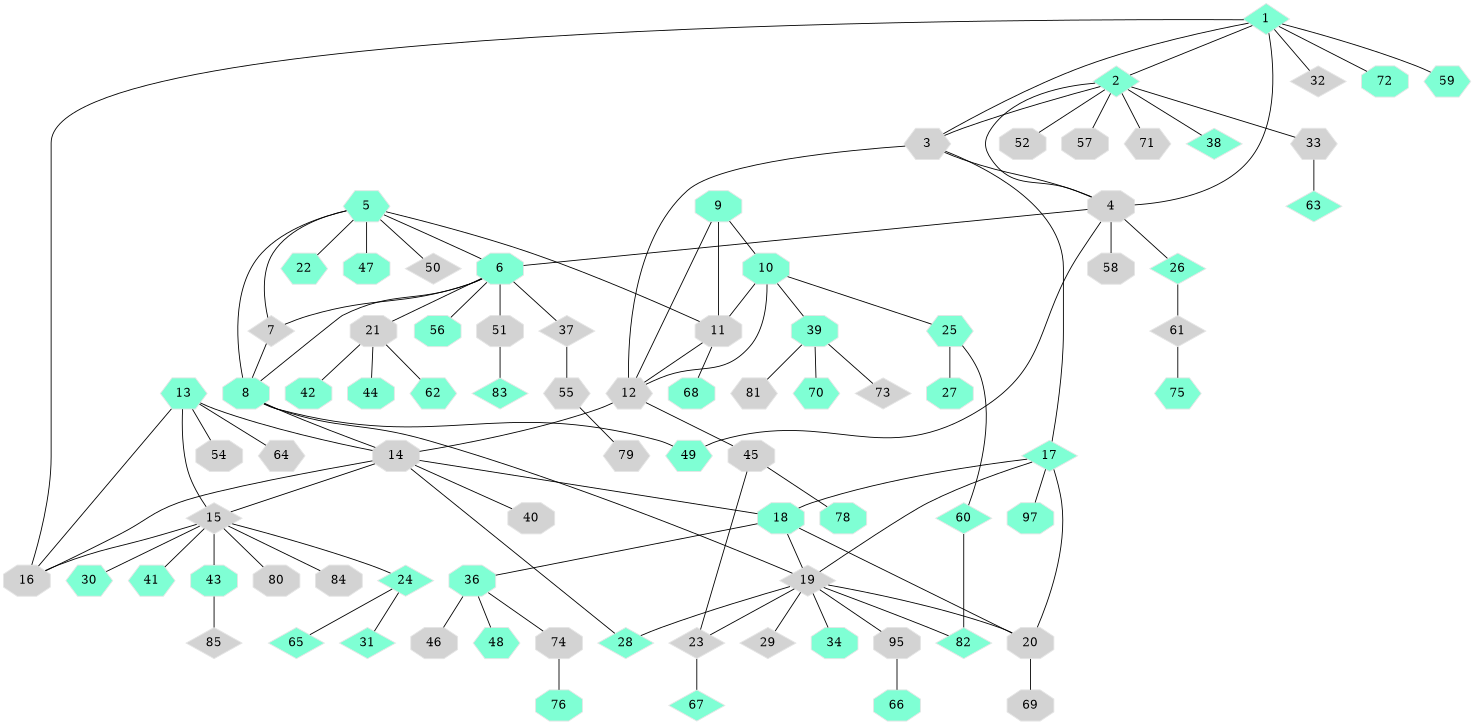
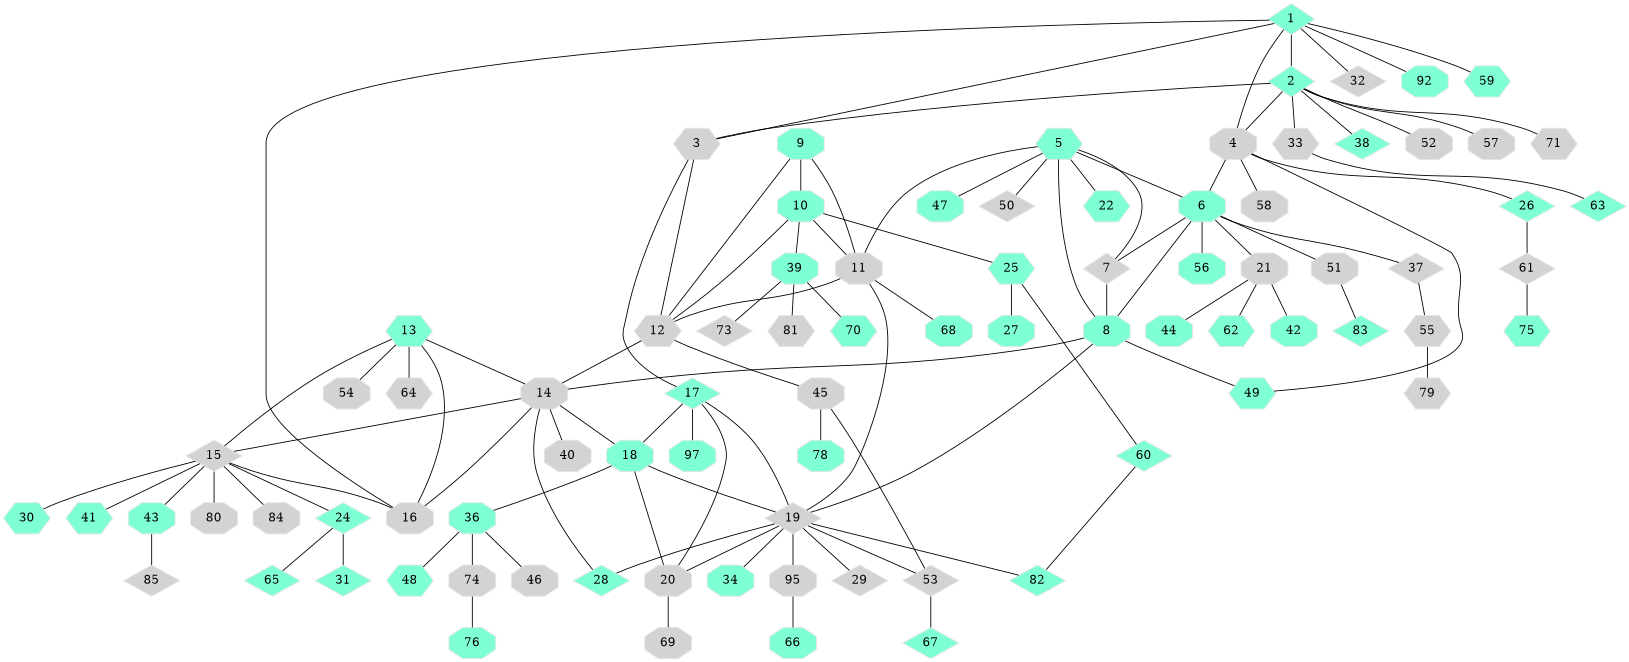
  graph {
    node [color=gray90 fillcolor=aquamarine shape=octagon style=filled]
    1 [shape=diamond]
    2 [shape=diamond]
    3 [fillcolor=lightgrey shape=hexagon]
    4 [fillcolor=lightgrey]
    16 [fillcolor=lightgrey]
    32 [fillcolor=lightgrey shape=diamond]
-   72
+   72 [label=92]
    59 [shape=hexagon]
    33 [fillcolor=lightgrey shape=hexagon]
    38 [shape=diamond]
    52 [fillcolor=lightgrey]
    57 [fillcolor=lightgrey]
    71 [fillcolor=lightgrey shape=hexagon]
    12 [fillcolor=lightgrey shape=hexagon]
    17 [shape=diamond]
    6
    26 [shape=diamond]
    49 [shape=hexagon]
    58 [fillcolor=lightgrey]
    63 [shape=diamond]
    14 [fillcolor=lightgrey]
    45 [fillcolor=lightgrey]
    19 [fillcolor=lightgrey shape=diamond]
    18
    20 [fillcolor=lightgrey]
    n26 [label=97]
    7 [fillcolor=lightgrey shape=diamond]
    8
    21 [fillcolor=lightgrey]
    37 [fillcolor=lightgrey shape=diamond]
    51 [fillcolor=lightgrey]
    56
    61 [fillcolor=lightgrey shape=diamond]
    5 [shape=hexagon]
    11 [fillcolor=lightgrey]
    22 [shape=hexagon]
    47
    50 [fillcolor=lightgrey shape=diamond]
    68
    42
    44
    62 [shape=hexagon]
    55 [fillcolor=lightgrey shape=hexagon]
    83 [shape=diamond]
    15 [fillcolor=lightgrey shape=diamond]
    28 [shape=diamond]
    40 [fillcolor=lightgrey]
    29 [fillcolor=lightgrey shape=diamond]
    34
    n50 [fillcolor=lightgrey label=95]
-   53 [fillcolor=lightgrey shape=diamond label=23]
+   53 [fillcolor=lightgrey shape=diamond]
    82 [shape=diamond]
    9
    10
    25 [shape=hexagon]
    39
    27
    60 [shape=diamond]
    70 [shape=hexagon]
    73 [fillcolor=lightgrey shape=diamond]
    81 [fillcolor=lightgrey shape=hexagon]
    78
    13 [shape=hexagon]
    54 [fillcolor=lightgrey]
    64 [fillcolor=lightgrey shape=hexagon]
    24 [shape=diamond]
    30 [shape=hexagon]
    41 [shape=hexagon]
    43
    80 [fillcolor=lightgrey]
    84 [fillcolor=lightgrey]
    36
    31 [shape=diamond]
    65 [shape=diamond]
    85 [fillcolor=lightgrey shape=diamond]
    69 [fillcolor=lightgrey]
    46 [fillcolor=lightgrey]
    48 [shape=hexagon]
    74 [fillcolor=lightgrey]
    66
    67 [shape=diamond]
    75 [shape=hexagon]
    76
    79 [fillcolor=lightgrey shape=hexagon]
    1 -- 2
    1 -- 3
    1 -- 4
    1 -- 16
    1 -- 32
    1 -- 72
    1 -- 59
    2 -- 3
    2 -- 4
    2 -- 33
    2 -- 38
    2 -- 52
    2 -- 57
    2 -- 71
-   3 -- 4
    3 -- 12
    3 -- 17
    4 -- 6
    4 -- 26
    4 -- 49
    4 -- 58
    33 -- 63
    12 -- 14
    12 -- 45
    17 -- 19
    17 -- 18
    17 -- 20
    17 -- n26
    6 -- 7
    6 -- 8
    6 -- 21
    6 -- 37
    6 -- 51
    6 -- 56
    26 -- 61
    14 -- 16
    14 -- 18
    14 -- 15
    14 -- 28
    14 -- 40
    45 -- 53
    45 -- 78
    19 -- 20
    19 -- 28
    19 -- 29
    19 -- 34
    19 -- n50
    19 -- 53
    19 -- 82
    18 -- 19
    18 -- 20
    18 -- 36
    20 -- 69
    7 -- 8
    8 -- 49
    8 -- 14
    8 -- 19
    21 -- 42
    21 -- 44
    21 -- 62
    37 -- 55
    51 -- 83
    61 -- 75
    5 -- 6
    5 -- 7
    5 -- 8
    5 -- 11
    5 -- 22
    5 -- 47
    5 -- 50
    11 -- 12
+   11 -- 19
    11 -- 68
    55 -- 79
    15 -- 16
    15 -- 24
    15 -- 30
    15 -- 41
    15 -- 43
    15 -- 80
    15 -- 84
    n50 -- 66
    53 -- 67
    9 -- 12
    9 -- 11
    9 -- 10
    10 -- 12
    10 -- 11
    10 -- 25
    10 -- 39
    25 -- 27
    25 -- 60
    39 -- 70
    39 -- 73
    39 -- 81
    60 -- 82
    13 -- 16
    13 -- 14
    13 -- 15
    13 -- 54
    13 -- 64
    24 -- 31
    24 -- 65
    43 -- 85
    36 -- 46
    36 -- 48
    36 -- 74
    74 -- 76
  }
